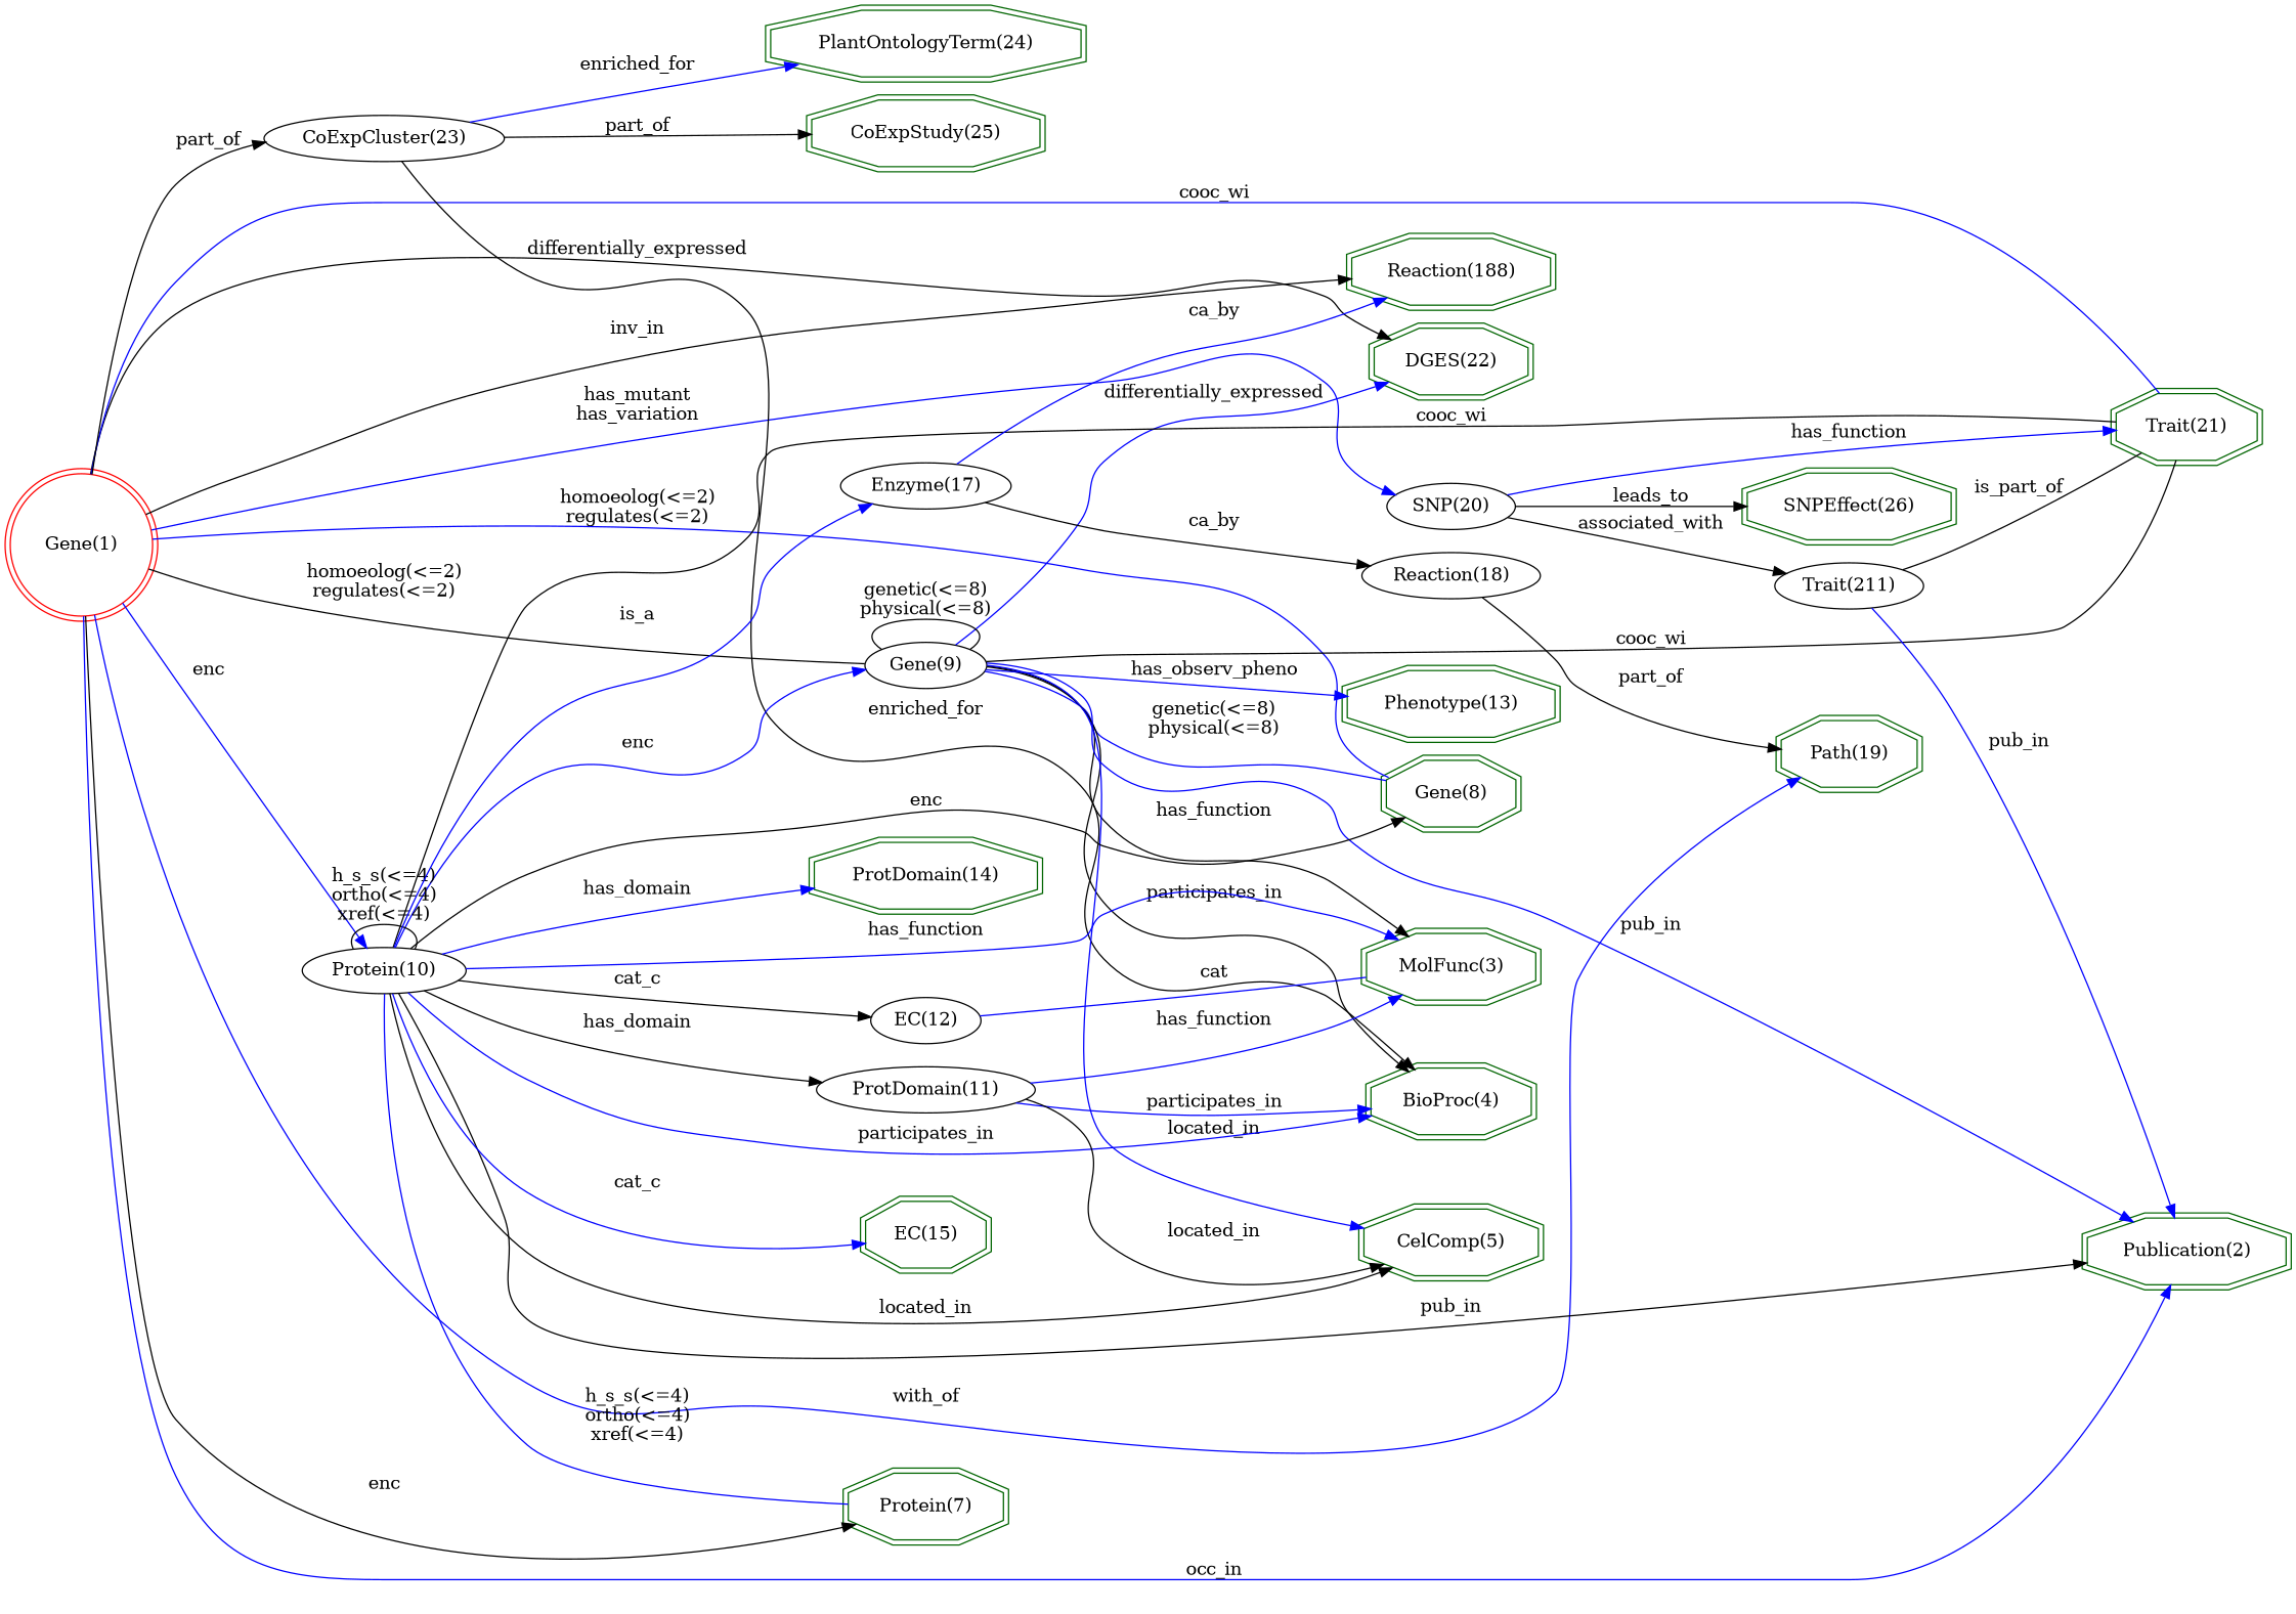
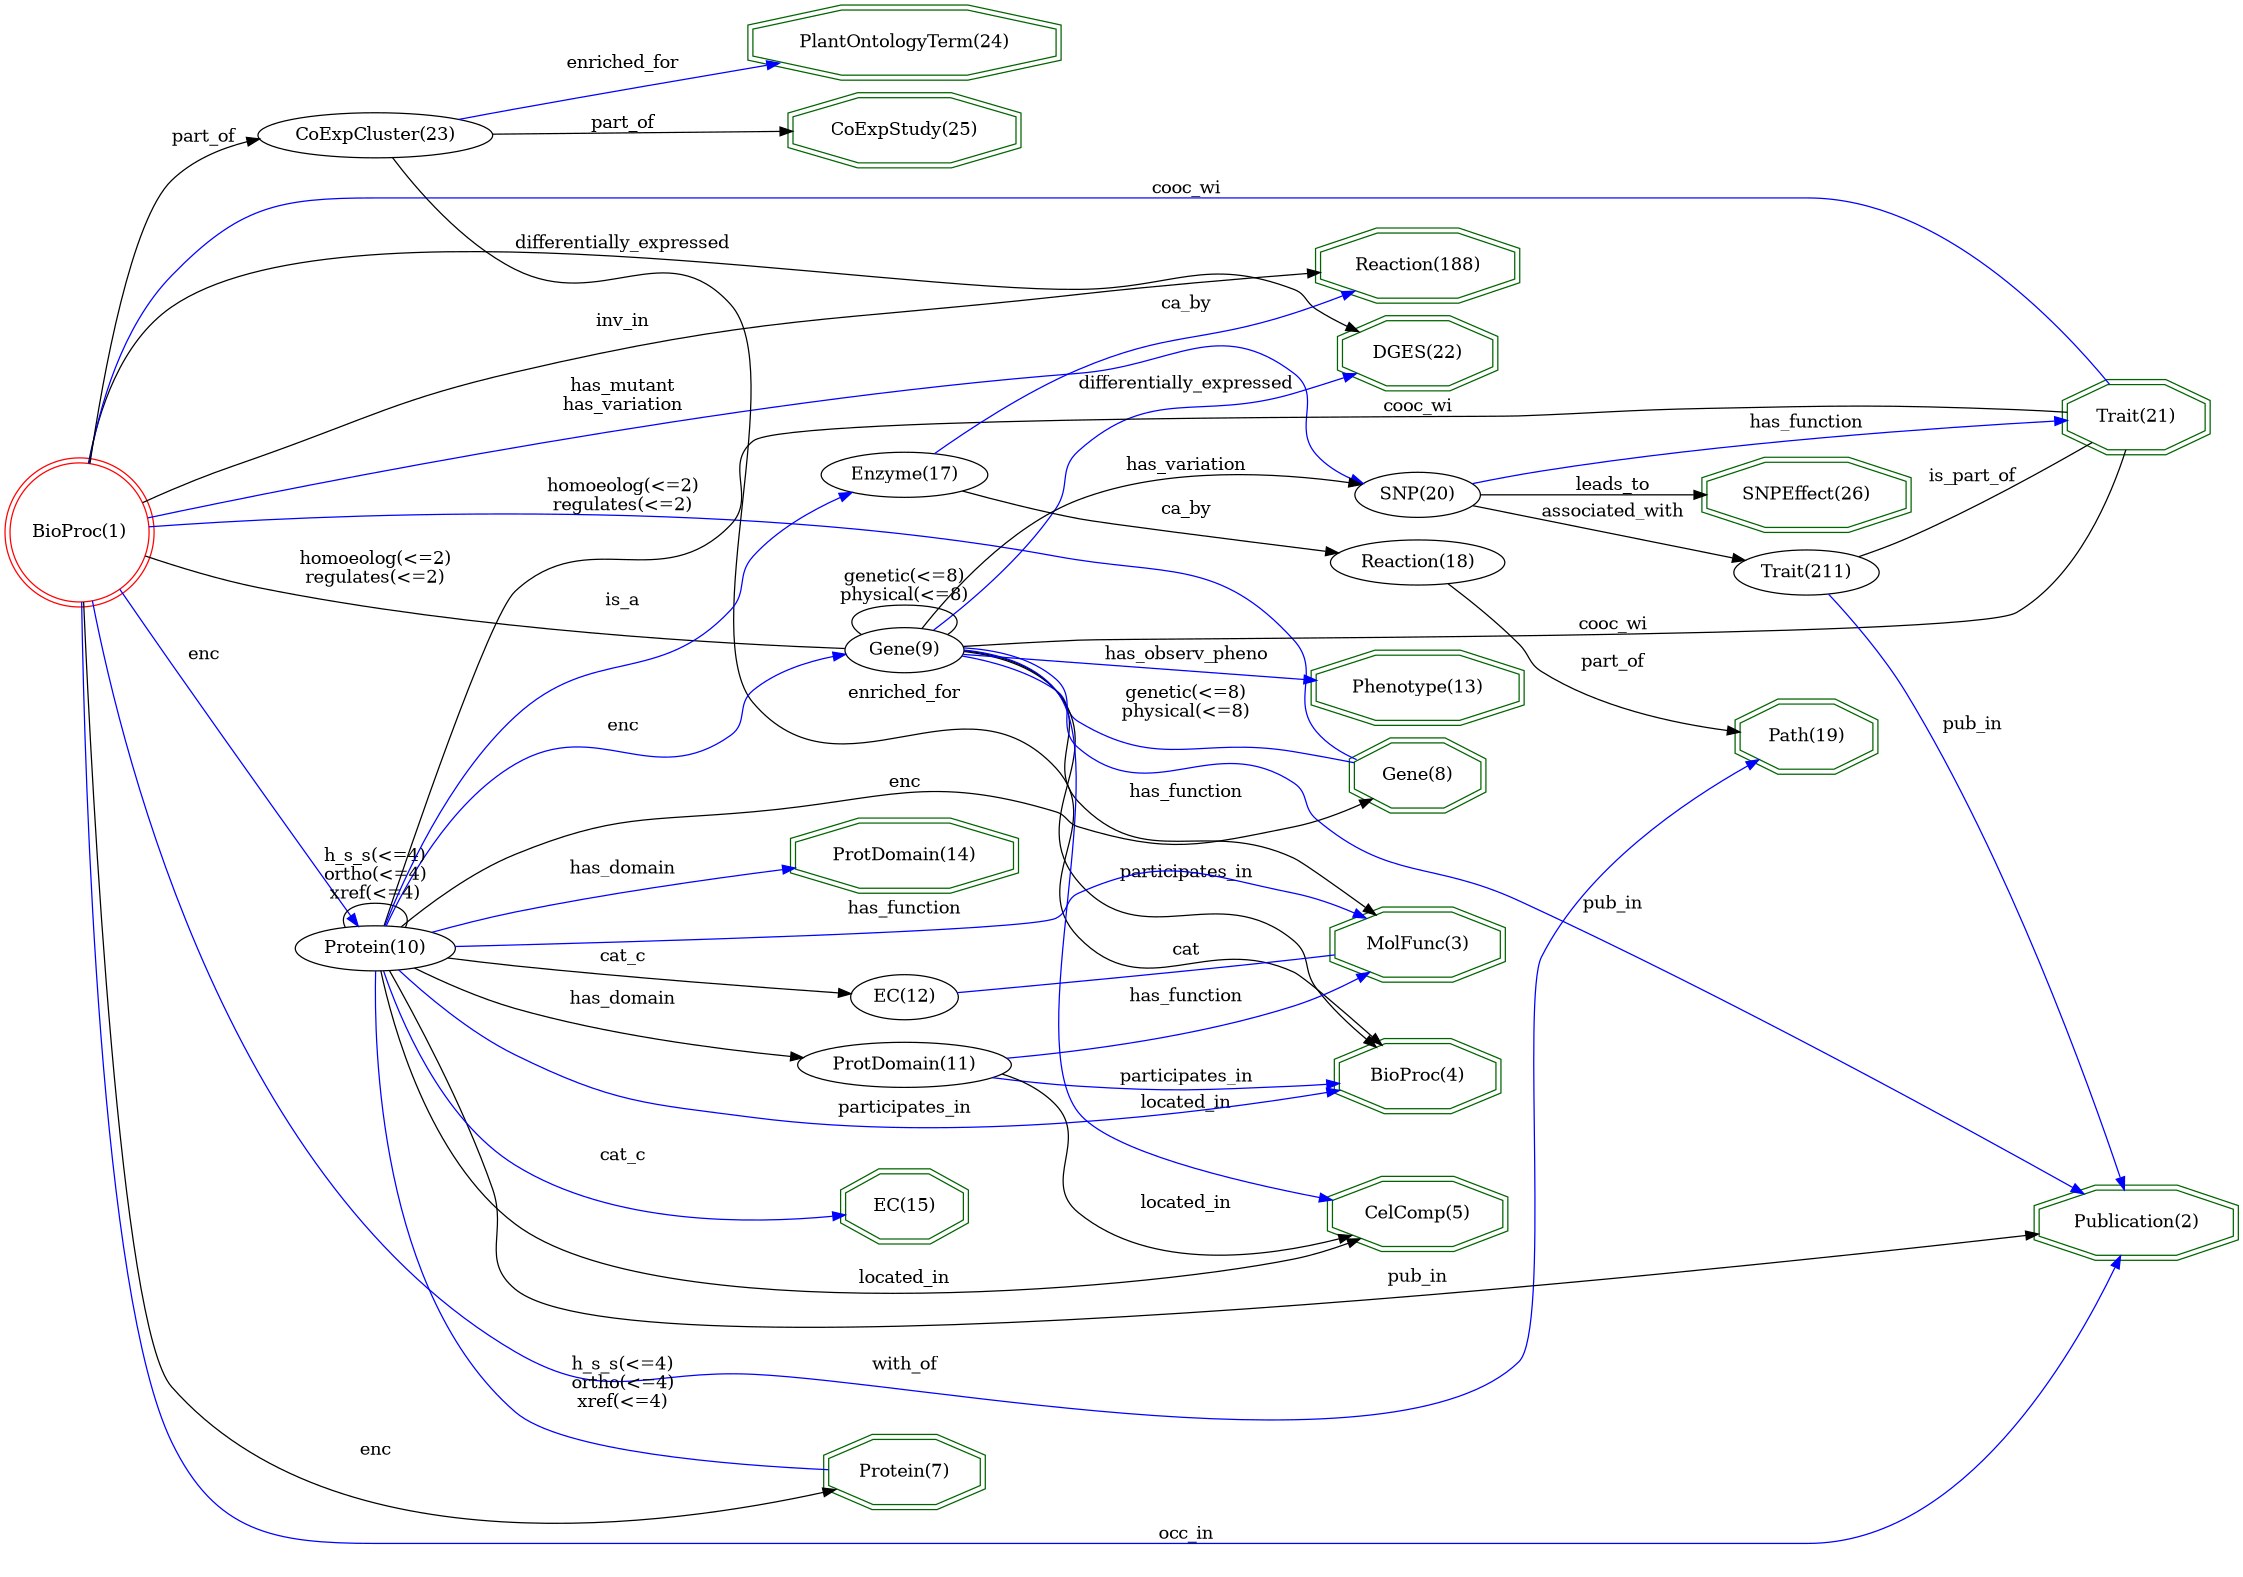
  digraph {
    rankdir=LR
    node [color=darkgreen shape=doubleoctagon]
    edge [arrowhead=normal color=black]
    "CoExpStudy(25)" [height=0.61111 width=2.2172]
    "Reaction(188)" [height=0.61111 width=1.9359]
    "DGES(22)" [height=0.61111 width=1.5523]
    "Gene(8)" [height=0.61111 width=1.286]
    "MolFunc(3)" [height=0.61111 width=1.7]
    "BioProc(4)" [height=0.61111 width=1.5966]
    "PlantOntologyTerm(24)" [height=0.61111 width=2.9663]
    "Trait(21)" [height=0.61111 width=1.3655]
    "Phenotype(13)" [height=0.61111 width=1.9805]
    "Publication(2)" [height=0.61111 width=1.9362]
    "SNPEffect(26)" [height=0.61111 width=1.9905]
    "CelComp(5)" [height=0.61111 width=1.7443]
    "Path(19)" [height=0.61111 width=1.3307]
    "EC(15)" [height=0.61111 width=1.1977]
-   "Gene(1)" [color=red height=1.1966 shape=doublecircle width=1.1966]
+   "Gene(1)" [color=red height=1.1966 shape=doublecircle width=1.1966 label="BioProc(1)"]
    "Protein(7)" [height=0.61111 width=1.4931]
    "CoExpCluster(23)" [height=0.5 width=2.082 color="" shape=""]
    "Gene(9)" [height=0.5 width=1.0855 color="" shape=""]
    "SNP(20)" [height=0.5 width=1.1406 color="" shape=""]
    "Protein(10)" [height=0.5 width=1.3996 color="" shape=""]
    "Trait(211)" [height=0.5 width=1.2727 color="" shape=""]
    "ProtDomain(14)" [height=0.61111 width=2.1578]
    "EC(12)" [height=0.5 width=1.0039 color="" shape=""]
    "ProtDomain(11)" [height=0.5 width=1.8819 color="" shape=""]
    "Enzyme(17)" [height=0.5 width=1.4949 color="" shape=""]
    "Reaction(18)" [height=0.5 width=1.5631 color="" shape=""]
    "Gene(1)" -> "Reaction(188)" [label=inv_in]
    "Gene(1)" -> "DGES(22)" [label=differentially_expressed]
    "Gene(1)" -> "Gene(8)" [arrowhead=none color=blue label="homoeolog(<=2)\nregulates(<=2)"]
    "Gene(1)" -> "Trait(21)" [arrowhead=none color=blue label=cooc_wi]
    "Gene(1)" -> "Publication(2)" [color=blue label=occ_in]
    "Gene(1)" -> "Path(19)" [color=blue label=with_of]
    "Gene(1)" -> "Protein(7)" [label=enc]
    "Gene(1)" -> "CoExpCluster(23)" [label=part_of]
    "Gene(1)" -> "Gene(9)" [arrowhead=none label="homoeolog(<=2)\nregulates(<=2)"]
    "Gene(1)" -> "SNP(20)" [color=blue label="has_mutant\nhas_variation"]
    "Gene(1)" -> "Protein(10)" [color=blue label=enc]
    "CoExpCluster(23)" -> "CoExpStudy(25)" [label=part_of]
    "CoExpCluster(23)" -> "BioProc(4)" [label=enriched_for]
    "CoExpCluster(23)" -> "PlantOntologyTerm(24)" [color=blue label=enriched_for]
    "Gene(9)" -> "DGES(22)" [color=blue label=differentially_expressed]
    "Gene(9)" -> "Gene(8)" [arrowhead=none color=blue label="genetic(<=8)\nphysical(<=8)"]
    "Gene(9)" -> "MolFunc(3)" [label=has_function]
    "Gene(9)" -> "BioProc(4)" [label=participates_in]
    "Gene(9)" -> "Trait(21)" [arrowhead=none label=cooc_wi]
    "Gene(9)" -> "Phenotype(13)" [color=blue label=has_observ_pheno]
    "Gene(9)" -> "Publication(2)" [color=blue label=pub_in]
    "Gene(9)" -> "CelComp(5)" [color=blue label=located_in]
    "Gene(9)" -> "Gene(9)" [arrowhead=none label="genetic(<=8)\nphysical(<=8)"]
+   "Gene(9)" -> "SNP(20)" [label=has_variation]
    "SNP(20)" -> "Trait(21)" [color=blue label=has_function]
    "SNP(20)" -> "SNPEffect(26)" [label=leads_to]
    "SNP(20)" -> "Trait(211)" [label=associated_with]
    "Protein(10)" -> "Gene(8)" [label=enc]
    "Protein(10)" -> "MolFunc(3)" [color=blue label=has_function]
    "Protein(10)" -> "BioProc(4)" [color=blue label=participates_in]
    "Protein(10)" -> "Trait(21)" [arrowhead=none label=cooc_wi]
    "Protein(10)" -> "Publication(2)" [label=pub_in]
    "Protein(10)" -> "CelComp(5)" [label=located_in]
    "Protein(10)" -> "EC(15)" [color=blue label=cat_c]
    "Protein(10)" -> "Protein(7)" [arrowhead=none color=blue label="h_s_s(<=4)\northo(<=4)\nxref(<=4)"]
    "Protein(10)" -> "Gene(9)" [color=blue label=enc]
    "Protein(10)" -> "Protein(10)" [arrowhead=none label="h_s_s(<=4)\northo(<=4)\nxref(<=4)"]
    "Protein(10)" -> "ProtDomain(14)" [color=blue label=has_domain]
    "Protein(10)" -> "EC(12)" [label=cat_c]
    "Protein(10)" -> "ProtDomain(11)" [label=has_domain]
    "Protein(10)" -> "Enzyme(17)" [color=blue label=is_a]
    "Trait(211)" -> "Trait(21)" [arrowhead=none label=is_part_of]
    "Trait(211)" -> "Publication(2)" [color=blue label=pub_in]
    "EC(12)" -> "MolFunc(3)" [arrowhead=none color=blue label=cat]
    "ProtDomain(11)" -> "MolFunc(3)" [color=blue label=has_function]
    "ProtDomain(11)" -> "BioProc(4)" [color=blue label=participates_in]
    "ProtDomain(11)" -> "CelComp(5)" [label=located_in]
    "Enzyme(17)" -> "Reaction(188)" [color=blue label=ca_by]
    "Enzyme(17)" -> "Reaction(18)" [label=ca_by]
    "Reaction(18)" -> "Path(19)" [label=part_of]
  }
